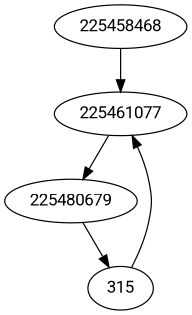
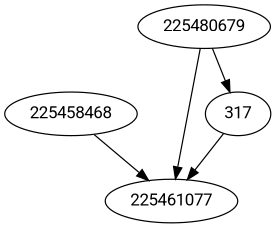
  strict digraph {
    fontname=Roboto
    node [fontname=Roboto]
    edge [fontname=Roboto]
    n1 [label=225458468]
    225461077
    225480679
-   315
+   315 [label=317]
    n1 -> 225461077
-   225461077 -> 225480679
+   225480679 -> 225461077
    225480679 -> 315
    315 -> 225461077
  }
